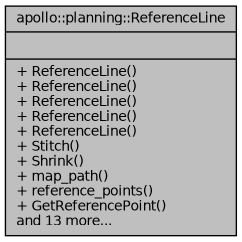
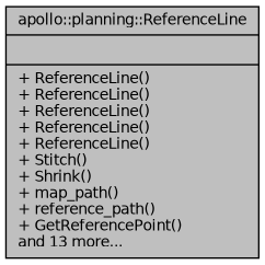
  digraph {
-   n1 [color=black fillcolor=grey75 fontcolor=black fontname=Helvetica fontsize=10 height=0.2 label="{apollo::planning::ReferenceLine\n||+ ReferenceLine()\l+ ReferenceLine()\l+ ReferenceLine()\l+ ReferenceLine()\l+ ReferenceLine()\l+ Stitch()\l+ Shrink()\l+ map_path()\l+ reference_points()\l+ GetReferencePoint()\land 13 more...\l}" shape=record style=filled width=0.4]
+   n1 [color=black fillcolor=grey75 fontcolor=black fontname=Helvetica fontsize=10 height=0.2 label="{apollo::planning::ReferenceLine\n||+ ReferenceLine()\l+ ReferenceLine()\l+ ReferenceLine()\l+ ReferenceLine()\l+ ReferenceLine()\l+ Stitch()\l+ Shrink()\l+ map_path()\l+ reference_path()\l+ GetReferencePoint()\land 13 more...\l}" shape=record style=filled width=0.4]
  }
